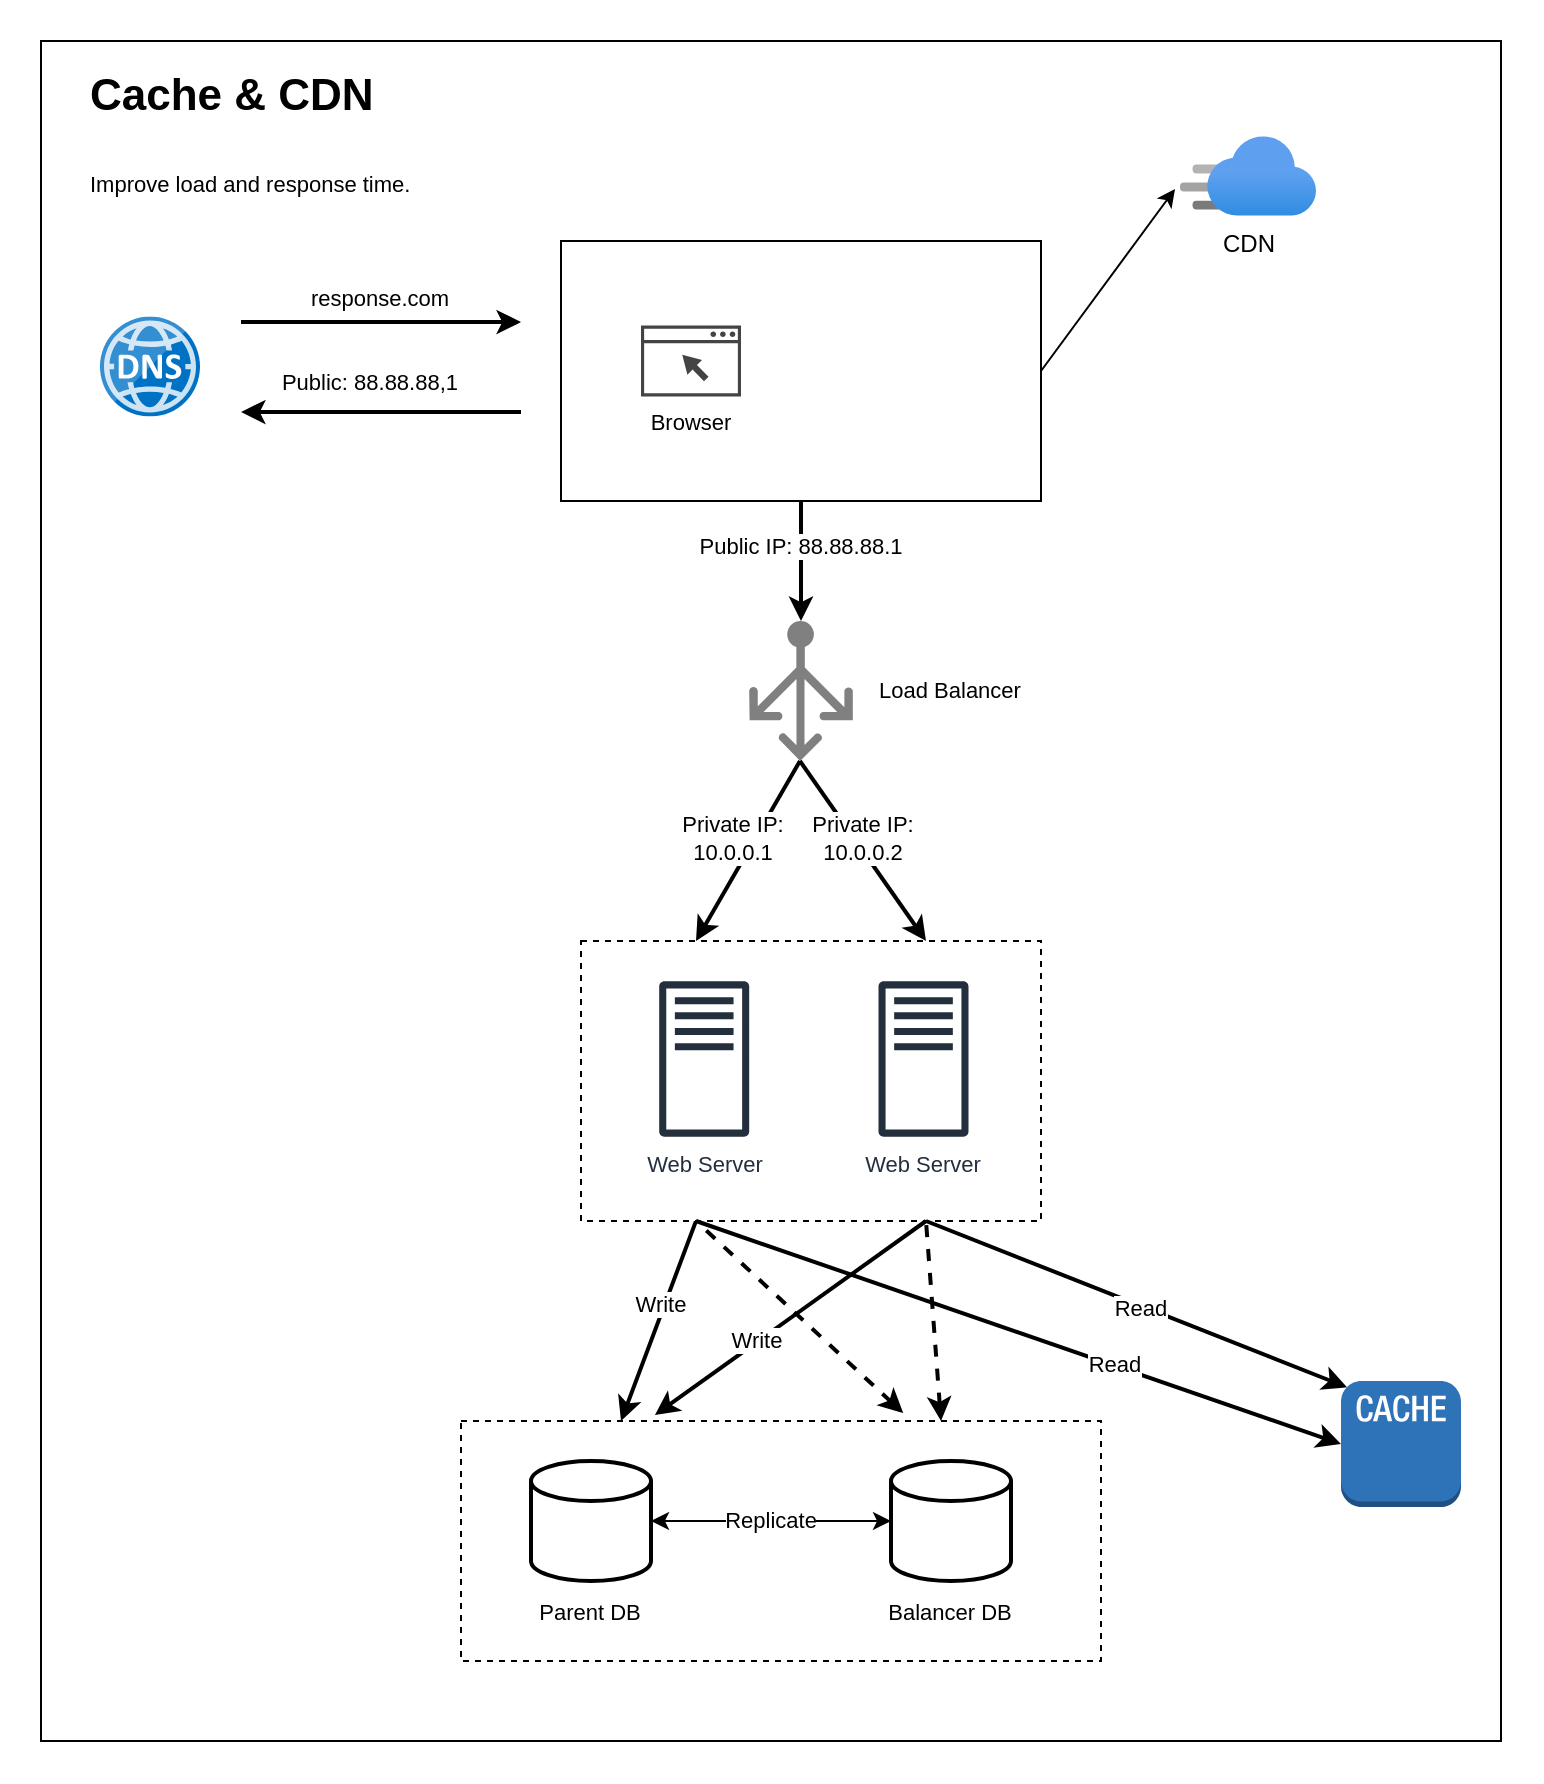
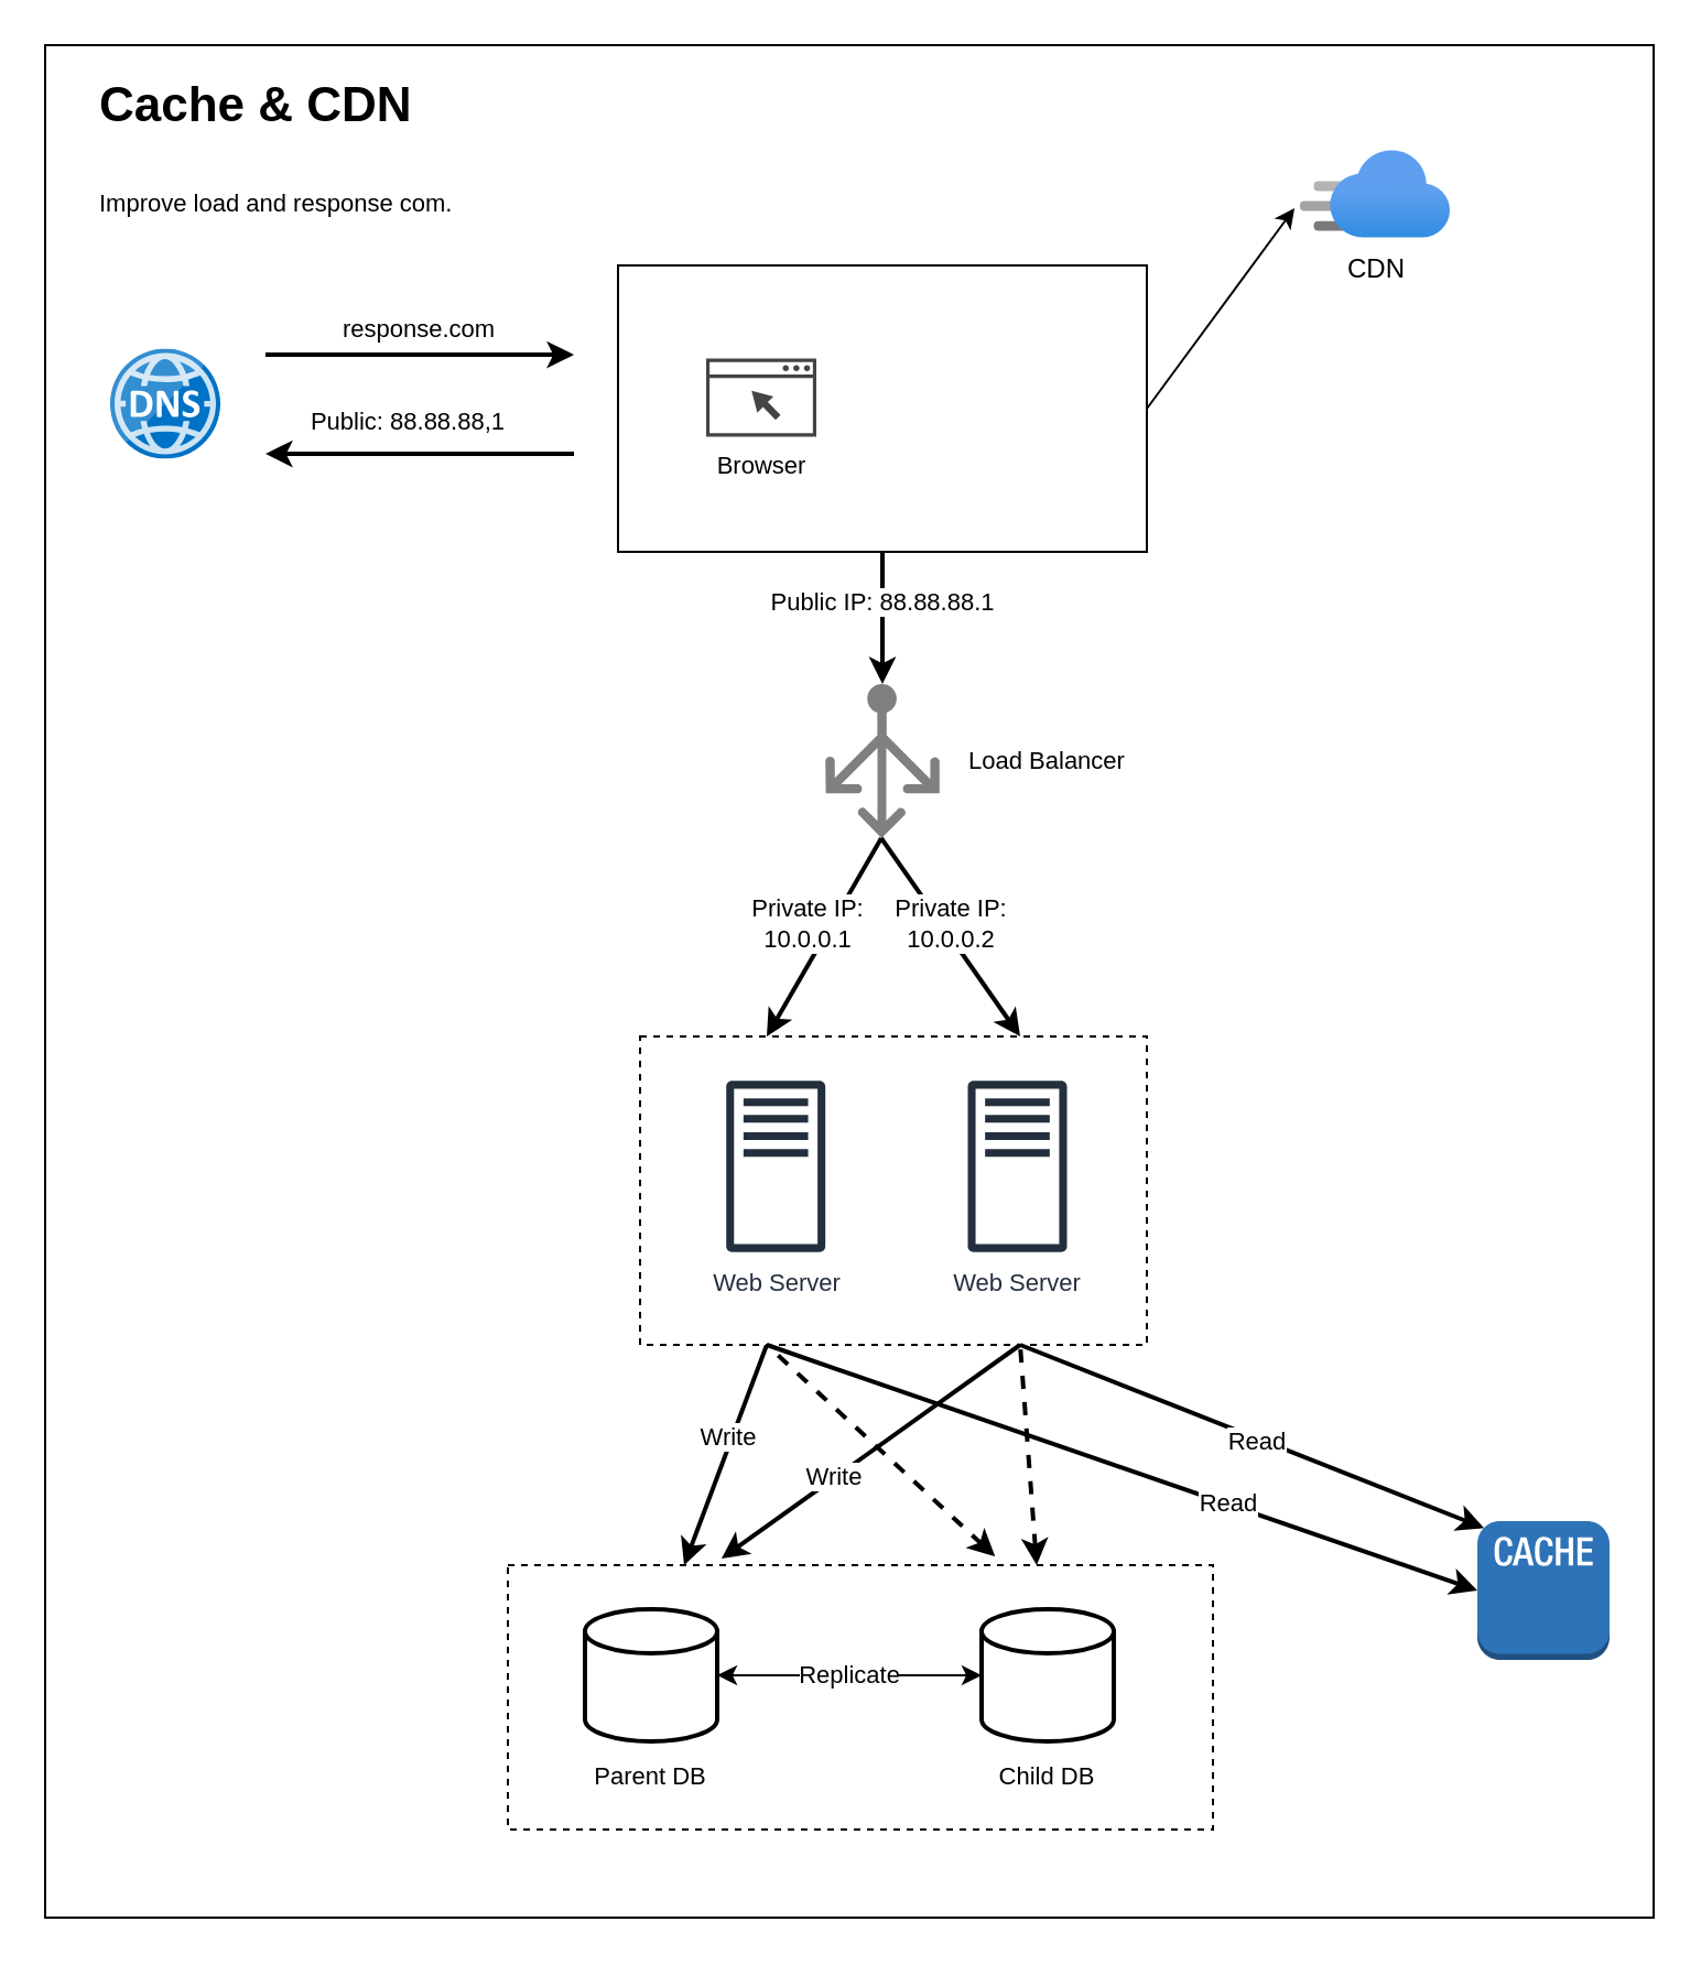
  <mxCell id="0" />
  <mxCell id="1" style="" parent="0" />
  <mxCell id="2" value="" style="rounded=0;whiteSpace=wrap;html=1;" vertex="1" parent="1"><mxGeometry x="20" y="20" width="730" height="850" as="geometry" /></mxCell>
  <mxCell id="3" value="Diagram" style="locked=1;" parent="0" />
  <mxCell id="4" value="" style="sketch=0;aspect=fixed;pointerEvents=1;shadow=0;dashed=0;html=1;strokeColor=none;labelPosition=center;verticalLabelPosition=bottom;verticalAlign=top;align=center;fillColor=#808080;shape=mxgraph.azure.load_balancer_generic;fontSize=11;" vertex="1" parent="3"><mxGeometry x="374.1" y="310" width="51.8" height="70" as="geometry" /></mxCell>
  <mxCell id="5" value="" style="group" vertex="1" connectable="0" parent="3"><mxGeometry x="280" y="120" width="240" height="130" as="geometry" /></mxCell>
  <mxCell id="6" value="" style="rounded=0;whiteSpace=wrap;html=1;" vertex="1" parent="5"><mxGeometry width="240" height="130" as="geometry" /></mxCell>
  <mxCell id="7" value="Browser" style="sketch=0;pointerEvents=1;shadow=0;dashed=0;html=1;strokeColor=none;fillColor=#434445;aspect=fixed;labelPosition=center;verticalLabelPosition=bottom;verticalAlign=top;align=center;outlineConnect=0;shape=mxgraph.vvd.web_browser;fontSize=11;" vertex="1" parent="5"><mxGeometry x="40" y="42.25" width="50" height="35.5" as="geometry" /></mxCell>
  <mxCell id="8" value="" style="rounded=0;whiteSpace=wrap;html=1;sketch=0;fixDash=1;dashed=1;" vertex="1" parent="3"><mxGeometry x="230" y="710" width="320" height="120" as="geometry" /></mxCell>
  <mxCell id="9" value="" style="group" vertex="1" connectable="0" parent="3"><mxGeometry x="250" y="730" width="90" height="91" as="geometry" /></mxCell>
  <mxCell id="10" value="" style="strokeWidth=2;html=1;shape=mxgraph.flowchart.database;whiteSpace=wrap;sketch=0;" vertex="1" parent="9"><mxGeometry x="15" width="60" height="60" as="geometry" /></mxCell>
  <mxCell id="11" value="&lt;font style=&quot;font-size: 11px;&quot;&gt;Parent DB&lt;/font&gt;" style="text;html=1;strokeColor=none;fillColor=none;align=center;verticalAlign=middle;whiteSpace=wrap;rounded=0;sketch=0;" vertex="1" parent="9"><mxGeometry y="61" width="90" height="30" as="geometry" /></mxCell>
  <mxCell id="12" value="" style="endArrow=classic;html=1;rounded=0;fontSize=11;entryX=0.5;entryY=0;entryDx=0;entryDy=0;entryPerimeter=0;exitX=0.5;exitY=1;exitDx=0;exitDy=0;strokeWidth=2;" edge="1" parent="3" source="6" target="4"><mxGeometry width="50" height="50" relative="1" as="geometry"><mxPoint x="290" y="350" as="sourcePoint" /><mxPoint x="340" y="300" as="targetPoint" /></mxGeometry></mxCell>
  <mxCell id="13" value="Public IP: 88.88.88.1" style="edgeLabel;html=1;align=center;verticalAlign=middle;resizable=0;points=[];fontSize=11;" vertex="1" connectable="0" parent="12"><mxGeometry x="-0.267" y="-1" relative="1" as="geometry"><mxPoint as="offset" /></mxGeometry></mxCell>
  <mxCell id="14" value="" style="endArrow=classic;html=1;rounded=0;fontSize=11;strokeWidth=2;entryX=0.25;entryY=0;entryDx=0;entryDy=0;exitX=0.49;exitY=1;exitDx=0;exitDy=0;exitPerimeter=0;" edge="1" parent="3" source="4" target="25"><mxGeometry width="50" height="50" relative="1" as="geometry"><mxPoint x="260" y="420" as="sourcePoint" /><mxPoint x="310" y="370" as="targetPoint" /></mxGeometry></mxCell>
  <mxCell id="15" value="Private IP:&lt;br&gt;10.0.0.1" style="edgeLabel;html=1;align=center;verticalAlign=middle;resizable=0;points=[];fontSize=11;" vertex="1" connectable="0" parent="14"><mxGeometry x="-0.152" relative="1" as="geometry"><mxPoint x="-12" as="offset" /></mxGeometry></mxCell>
  <mxCell id="16" value="" style="endArrow=classic;html=1;rounded=0;fontSize=11;strokeWidth=2;exitX=0.49;exitY=1;exitDx=0;exitDy=0;exitPerimeter=0;entryX=0.75;entryY=0;entryDx=0;entryDy=0;" edge="1" parent="3" source="4" target="25"><mxGeometry width="50" height="50" relative="1" as="geometry"><mxPoint x="470" y="410" as="sourcePoint" /><mxPoint x="520" y="360" as="targetPoint" /></mxGeometry></mxCell>
  <mxCell id="17" value="Private IP:&lt;br&gt;10.0.0.2" style="edgeLabel;html=1;align=center;verticalAlign=middle;resizable=0;points=[];fontSize=11;" vertex="1" connectable="0" parent="16"><mxGeometry x="-0.176" y="-2" relative="1" as="geometry"><mxPoint x="7" as="offset" /></mxGeometry></mxCell>
  <mxCell id="18" value="Load Balancer" style="text;html=1;strokeColor=none;fillColor=none;align=center;verticalAlign=middle;whiteSpace=wrap;rounded=0;fontSize=11;" vertex="1" parent="3"><mxGeometry x="430" y="330" width="90" height="30" as="geometry" /></mxCell>
  <mxCell id="19" value="" style="endArrow=none;html=1;rounded=0;strokeWidth=2;startArrow=classic;startFill=1;endFill=0;exitX=0.25;exitY=0;exitDx=0;exitDy=0;entryX=0.25;entryY=1;entryDx=0;entryDy=0;" edge="1" parent="3" source="8" target="25"><mxGeometry width="50" height="50" relative="1" as="geometry"><mxPoint x="600" y="490" as="sourcePoint" /><mxPoint x="340" y="630" as="targetPoint" /></mxGeometry></mxCell>
  <mxCell id="20" value="Write" style="edgeLabel;html=1;align=center;verticalAlign=middle;resizable=0;points=[];" vertex="1" connectable="0" parent="19"><mxGeometry x="0.15" relative="1" as="geometry"><mxPoint x="-2" y="-1" as="offset" /></mxGeometry></mxCell>
  <mxCell id="21" value="" style="group" vertex="1" connectable="0" parent="3"><mxGeometry x="430" y="730" width="90" height="91" as="geometry" /></mxCell>
  <mxCell id="22" value="" style="strokeWidth=2;html=1;shape=mxgraph.flowchart.database;whiteSpace=wrap;sketch=0;" vertex="1" parent="21"><mxGeometry x="15" width="60" height="60" as="geometry" /></mxCell>
- <mxCell id="23" value="&lt;font style=&quot;font-size: 11px;&quot;&gt;Balancer DB&lt;/font&gt;" style="text;html=1;strokeColor=none;fillColor=none;align=center;verticalAlign=middle;whiteSpace=wrap;rounded=0;sketch=0;" vertex="1" parent="21"><mxGeometry y="61" width="90" height="30" as="geometry" /></mxCell>
+ <mxCell id="23" value="&lt;font style=&quot;font-size: 11px;&quot;&gt;Child DB&lt;/font&gt;" style="text;html=1;strokeColor=none;fillColor=none;align=center;verticalAlign=middle;whiteSpace=wrap;rounded=0;sketch=0;" vertex="1" parent="21"><mxGeometry y="61" width="90" height="30" as="geometry" /></mxCell>
  <mxCell id="24" value="Replicate" style="endArrow=classic;startArrow=classic;html=1;rounded=0;exitX=1;exitY=0.5;exitDx=0;exitDy=0;exitPerimeter=0;entryX=0;entryY=0.5;entryDx=0;entryDy=0;entryPerimeter=0;" edge="1" parent="3" source="10" target="22"><mxGeometry width="50" height="50" relative="1" as="geometry"><mxPoint x="410" y="740" as="sourcePoint" /><mxPoint x="460" y="690" as="targetPoint" /></mxGeometry></mxCell>
  <mxCell id="25" value="" style="rounded=0;whiteSpace=wrap;html=1;sketch=0;fixDash=1;dashed=1;" vertex="1" parent="3"><mxGeometry x="290" y="470" width="230" height="140" as="geometry" /></mxCell>
  <mxCell id="26" value="&lt;font style=&quot;font-size: 11px;&quot;&gt;Web Server&lt;/font&gt;" style="sketch=0;outlineConnect=0;fontColor=#232F3E;gradientColor=none;fillColor=#232F3D;strokeColor=none;dashed=0;verticalLabelPosition=bottom;verticalAlign=top;align=center;html=1;fontSize=12;fontStyle=0;aspect=fixed;pointerEvents=1;shape=mxgraph.aws4.traditional_server;" vertex="1" parent="3"><mxGeometry x="329.1" y="490" width="45" height="78" as="geometry" /></mxCell>
  <mxCell id="27" value="&lt;font style=&quot;font-size: 11px;&quot;&gt;Web Server&lt;/font&gt;" style="sketch=0;outlineConnect=0;fontColor=#232F3E;gradientColor=none;fillColor=#232F3D;strokeColor=none;dashed=0;verticalLabelPosition=bottom;verticalAlign=top;align=center;html=1;fontSize=12;fontStyle=0;aspect=fixed;pointerEvents=1;shape=mxgraph.aws4.traditional_server;" vertex="1" parent="3"><mxGeometry x="438.75" y="490" width="45" height="78" as="geometry" /></mxCell>
  <mxCell id="28" value="" style="endArrow=none;html=1;rounded=0;strokeWidth=2;startArrow=classic;startFill=1;endFill=0;entryX=0.75;entryY=1;entryDx=0;entryDy=0;exitX=0.303;exitY=-0.025;exitDx=0;exitDy=0;exitPerimeter=0;" edge="1" parent="3" source="8" target="25"><mxGeometry width="50" height="50" relative="1" as="geometry"><mxPoint x="310" y="710" as="sourcePoint" /><mxPoint x="357.5" y="620" as="targetPoint" /></mxGeometry></mxCell>
  <mxCell id="29" value="Write" style="edgeLabel;html=1;align=center;verticalAlign=middle;resizable=0;points=[];" vertex="1" connectable="0" parent="28"><mxGeometry x="0.15" relative="1" as="geometry"><mxPoint x="-28" y="18" as="offset" /></mxGeometry></mxCell>
  <mxCell id="30" value="" style="endArrow=none;html=1;rounded=0;strokeWidth=2;startArrow=classic;startFill=1;endFill=0;entryX=0.75;entryY=1;entryDx=0;entryDy=0;exitX=0.75;exitY=0;exitDx=0;exitDy=0;dashed=1;" edge="1" parent="3" source="8" target="25"><mxGeometry width="50" height="50" relative="1" as="geometry"><mxPoint x="320" y="720" as="sourcePoint" /><mxPoint x="472.5" y="620" as="targetPoint" /></mxGeometry></mxCell>
  <mxCell id="31" value="" style="endArrow=none;html=1;rounded=0;strokeWidth=2;startArrow=classic;startFill=1;endFill=0;entryX=0.25;entryY=1;entryDx=0;entryDy=0;exitX=0.691;exitY=-0.033;exitDx=0;exitDy=0;exitPerimeter=0;dashed=1;" edge="1" parent="3" source="8" target="25"><mxGeometry width="50" height="50" relative="1" as="geometry"><mxPoint x="507.02" y="730" as="sourcePoint" /><mxPoint x="384.52" y="630" as="targetPoint" /></mxGeometry></mxCell>
  <mxCell id="32" value="" style="group" vertex="1" connectable="0" parent="3"><mxGeometry x="50" y="139.43" width="210" height="91.13" as="geometry" /></mxCell>
  <mxCell id="33" style="edgeStyle=none;rounded=0;orthogonalLoop=1;jettySize=auto;html=1;strokeWidth=2;" edge="1" parent="32"><mxGeometry relative="1" as="geometry"><mxPoint x="70" y="21.13" as="sourcePoint" /><mxPoint x="210" y="21.13" as="targetPoint" /></mxGeometry></mxCell>
  <mxCell id="34" value="" style="sketch=0;aspect=fixed;html=1;points=[];align=center;image;fontSize=12;image=img/lib/mscae/DNS.svg;" vertex="1" parent="32"><mxGeometry y="18.88" width="50" height="50" as="geometry" /></mxCell>
  <mxCell id="35" value="" style="endArrow=none;html=1;rounded=0;strokeWidth=2;startArrow=classic;startFill=1;endFill=0;" edge="1" parent="32"><mxGeometry width="50" height="50" relative="1" as="geometry"><mxPoint x="70" y="66.13" as="sourcePoint" /><mxPoint x="210" y="66.13" as="targetPoint" /></mxGeometry></mxCell>
  <mxCell id="36" value="&lt;font style=&quot;font-size: 11px;&quot;&gt;response.com&lt;/font&gt;" style="text;html=1;strokeColor=none;fillColor=none;align=center;verticalAlign=middle;whiteSpace=wrap;rounded=0;fontSize=11;" vertex="1" parent="32"><mxGeometry x="70" width="140" height="18.88" as="geometry" /></mxCell>
  <mxCell id="37" value="&lt;font style=&quot;font-size: 11px;&quot;&gt;Public: 88.88.88,1&lt;/font&gt;" style="text;html=1;strokeColor=none;fillColor=none;align=center;verticalAlign=middle;whiteSpace=wrap;rounded=0;fontSize=11;" vertex="1" parent="32"><mxGeometry x="65" y="41.13" width="140" height="20" as="geometry" /></mxCell>
  <mxCell id="38" value="CDN" style="aspect=fixed;html=1;points=[];align=center;image;fontSize=12;image=img/lib/azure2/app_services/CDN_Profiles.svg;" vertex="1" parent="3"><mxGeometry x="590" y="68" width="68" height="40" as="geometry" /></mxCell>
  <mxCell id="39" value="" style="endArrow=classic;html=1;rounded=0;exitX=1;exitY=0.5;exitDx=0;exitDy=0;entryX=-0.044;entryY=0.65;entryDx=0;entryDy=0;entryPerimeter=0;" edge="1" parent="3" source="6" target="38"><mxGeometry width="50" height="50" relative="1" as="geometry"><mxPoint x="540" y="210" as="sourcePoint" /><mxPoint x="590" y="160" as="targetPoint" /></mxGeometry></mxCell>
  <mxCell id="40" value="" style="outlineConnect=0;dashed=0;verticalLabelPosition=bottom;verticalAlign=top;align=center;html=1;shape=mxgraph.aws3.cache_node;fillColor=#2E73B8;gradientColor=none;" vertex="1" parent="3"><mxGeometry x="670" y="690" width="60" height="63" as="geometry" /></mxCell>
  <mxCell id="41" value="" style="endArrow=none;html=1;rounded=0;strokeWidth=2;startArrow=classic;startFill=1;endFill=0;entryX=0.75;entryY=1;entryDx=0;entryDy=0;exitX=0.05;exitY=0.05;exitDx=0;exitDy=0;exitPerimeter=0;" edge="1" parent="3" source="40" target="25"><mxGeometry width="50" height="50" relative="1" as="geometry"><mxPoint x="480" y="720" as="sourcePoint" /><mxPoint x="472.5" y="620" as="targetPoint" /></mxGeometry></mxCell>
  <mxCell id="42" value="Read" style="edgeLabel;html=1;align=center;verticalAlign=middle;resizable=0;points=[];" vertex="1" connectable="0" parent="41"><mxGeometry x="-0.023" relative="1" as="geometry"><mxPoint y="1" as="offset" /></mxGeometry></mxCell>
  <mxCell id="43" value="" style="endArrow=none;html=1;rounded=0;strokeWidth=2;startArrow=classic;startFill=1;endFill=0;entryX=0.25;entryY=1;entryDx=0;entryDy=0;exitX=0;exitY=0.5;exitDx=0;exitDy=0;exitPerimeter=0;" edge="1" parent="3" source="40" target="25"><mxGeometry width="50" height="50" relative="1" as="geometry"><mxPoint x="461.12" y="716.04" as="sourcePoint" /><mxPoint x="357.5" y="620" as="targetPoint" /></mxGeometry></mxCell>
  <mxCell id="44" value="Read" style="edgeLabel;html=1;align=center;verticalAlign=middle;resizable=0;points=[];" vertex="1" connectable="0" parent="43"><mxGeometry x="-0.296" y="-1" relative="1" as="geometry"><mxPoint as="offset" /></mxGeometry></mxCell>
  <mxCell id="45" value="Title" style="locked=1;" parent="0" />
- <mxCell id="46" value="&lt;h1&gt;&lt;span style=&quot;background-color: initial;&quot;&gt;Cache &amp;amp; CDN&lt;/span&gt;&lt;/h1&gt;&lt;h1&gt;&lt;span style=&quot;background-color: initial; font-size: 11px; font-weight: normal;&quot;&gt;Improve load and response time.&lt;/span&gt;&lt;br&gt;&lt;/h1&gt;" style="text;html=1;strokeColor=none;fillColor=none;spacing=5;spacingTop=-20;whiteSpace=wrap;overflow=hidden;rounded=0;fontSize=11;" parent="45" vertex="1"><mxGeometry x="40" y="30" width="400" height="80" as="geometry" /></mxCell>
+ <mxCell id="46" value="&lt;h1&gt;&lt;span style=&quot;background-color: initial;&quot;&gt;Cache &amp;amp; CDN&lt;/span&gt;&lt;/h1&gt;&lt;h1&gt;&lt;span style=&quot;background-color: initial; font-size: 11px; font-weight: normal;&quot;&gt;Improve load and response com.&lt;/span&gt;&lt;br&gt;&lt;/h1&gt;" style="text;html=1;strokeColor=none;fillColor=none;spacing=5;spacingTop=-20;whiteSpace=wrap;overflow=hidden;rounded=0;fontSize=11;" parent="45" vertex="1"><mxGeometry x="40" y="30" width="400" height="80" as="geometry" /></mxCell>
